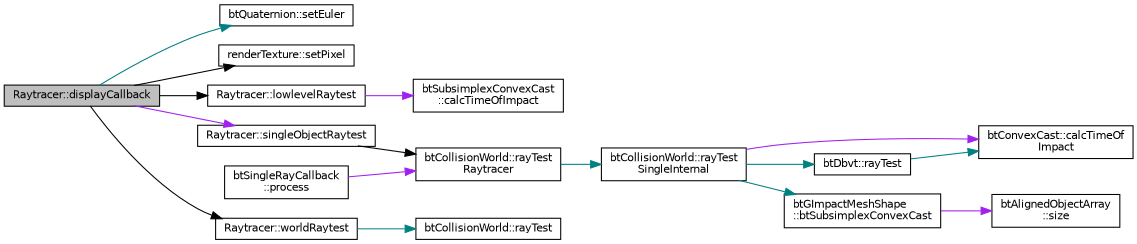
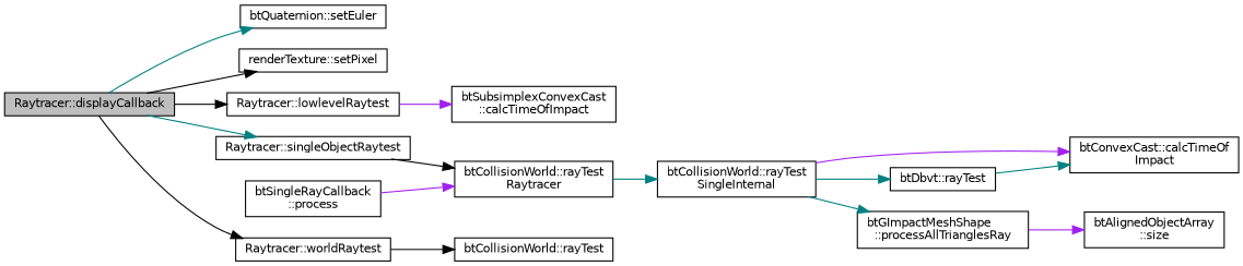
  digraph {
    rankdir=LR
    node [color=black fillcolor=white fontname=Helvetica fontsize=10 shape=record style=filled]
    edge [color=teal fontname=Helvetica fontsize=10 labelfontname=Helvetica labelfontsize=10 style=solid]
    n1 [fillcolor=grey75 fontcolor=black height=0.2 label="Raytracer::displayCallback" width=0.4]
    n2 [height=0.2 label="btQuaternion::setEuler" width=0.4]
    n3 [height=0.2 label="renderTexture::setPixel" width=0.4]
    n4 [height=0.2 label="Raytracer::lowlevelRaytest" width=0.4]
    n5 [height=0.2 label="Raytracer::singleObjectRaytest" width=0.4]
    n6 [height=0.2 label="Raytracer::worldRaytest" width=0.4]
    n7 [height=0.2 label="btSubsimplexConvexCast\l::calcTimeOfImpact" width=0.4]
    n8 [height=0.2 label="btCollisionWorld::rayTest\lRaytracer" width=0.4]
    n9 [height=0.2 label="btCollisionWorld::rayTest" width=0.4]
    n10 [height=0.2 label="btCollisionWorld::rayTest\lSingleInternal" width=0.4]
    n11 [height=0.2 label="btConvexCast::calcTimeOf\lImpact" width=0.4]
-   n12 [height=0.2 label="btGImpactMeshShape\l::btSubsimplexConvexCast" width=0.4]
+   n12 [height=0.2 label="btGImpactMeshShape\l::processAllTrianglesRay" width=0.4]
    n13 [height=0.2 label="btDbvt::rayTest" width=0.4]
    n14 [height=0.2 label="btAlignedObjectArray\l::size" width=0.4]
    n15 [height=0.2 label="btSingleRayCallback\l::process" width=0.4]
    n1 -> n2
    n1 -> n3 [color=black]
    n1 -> n4 [color=black]
-   n1 -> n5 [color=purple]
+   n1 -> n5
    n1 -> n6 [color=black]
    n4 -> n7 [color=purple]
    n5 -> n8 [color=black]
-   n6 -> n9
+   n6 -> n9 [color=black]
    n8 -> n10
    n10 -> n11 [color=purple]
    n10 -> n12
    n10 -> n13
    n12 -> n14 [color=purple]
    n13 -> n11
    n15 -> n8 [color=purple]
  }
